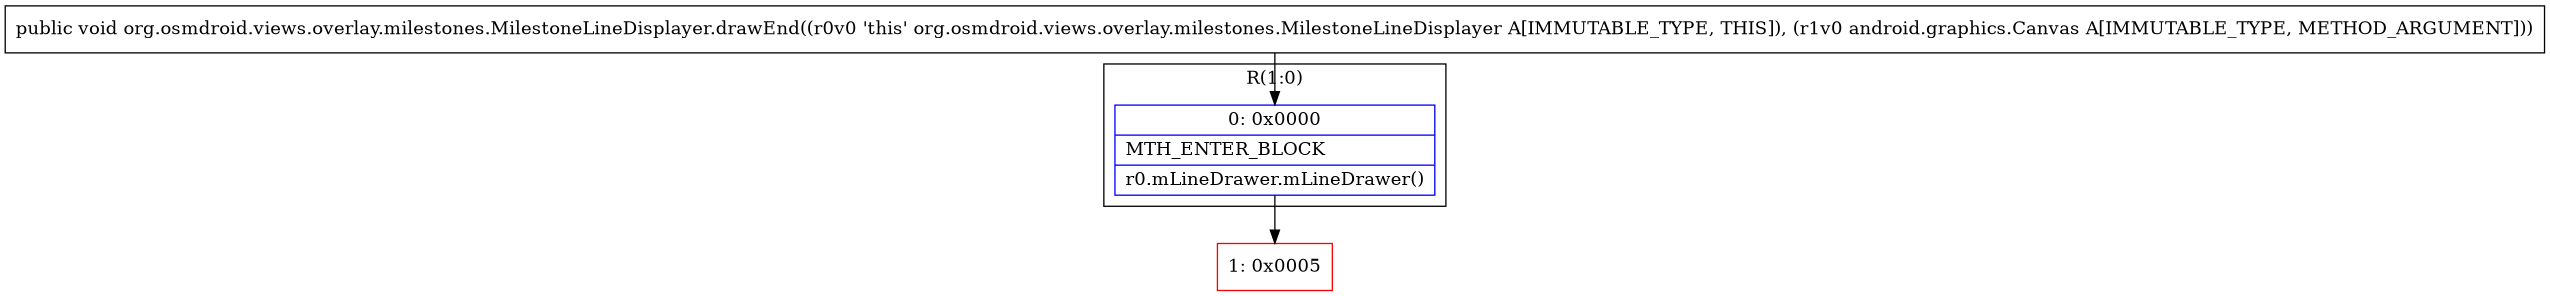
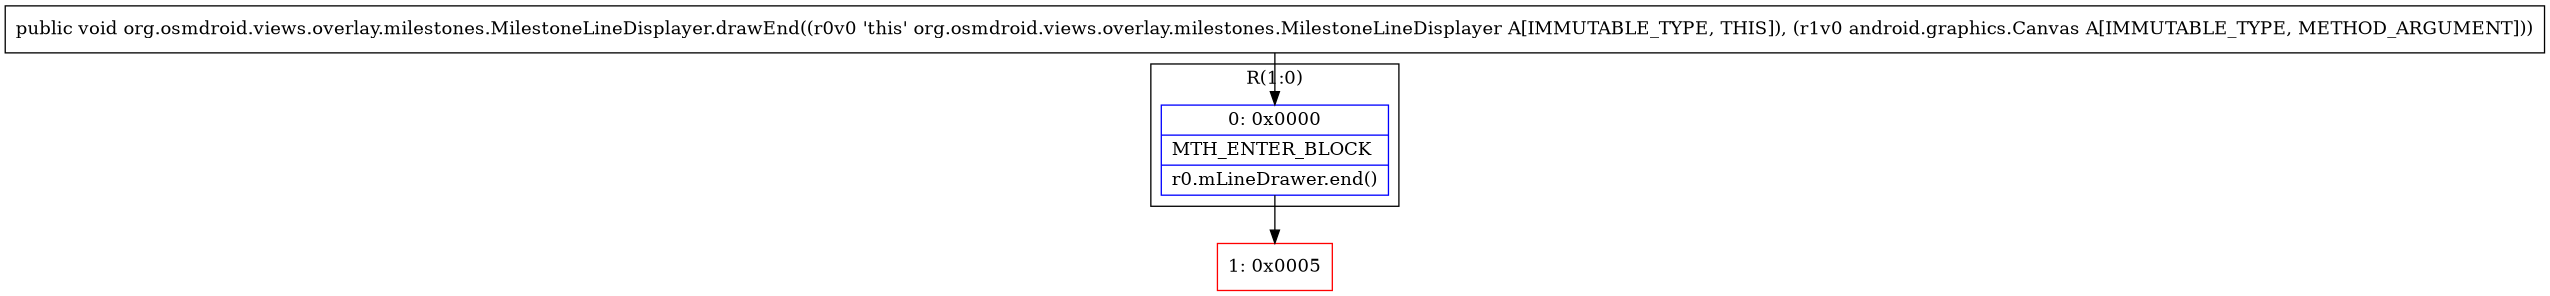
  digraph {
    node [shape=record]
-   n1 [color=blue label="{0\:\ 0x0000|MTH_ENTER_BLOCK\l|r0.mLineDrawer.mLineDrawer()\l}"]
+   n1 [color=blue label="{0\:\ 0x0000|MTH_ENTER_BLOCK\l|r0.mLineDrawer.end()\l}"]
    n2 [color=red label="{1\:\ 0x0005}"]
    n3 [label="{public void org.osmdroid.views.overlay.milestones.MilestoneLineDisplayer.drawEnd((r0v0 'this' org.osmdroid.views.overlay.milestones.MilestoneLineDisplayer A[IMMUTABLE_TYPE, THIS]), (r1v0 android.graphics.Canvas A[IMMUTABLE_TYPE, METHOD_ARGUMENT])) }"]
    subgraph cluster_1 {
      label="R(1:0)"
      n1
    }
    n1 -> n2
    n3 -> n1
  }
